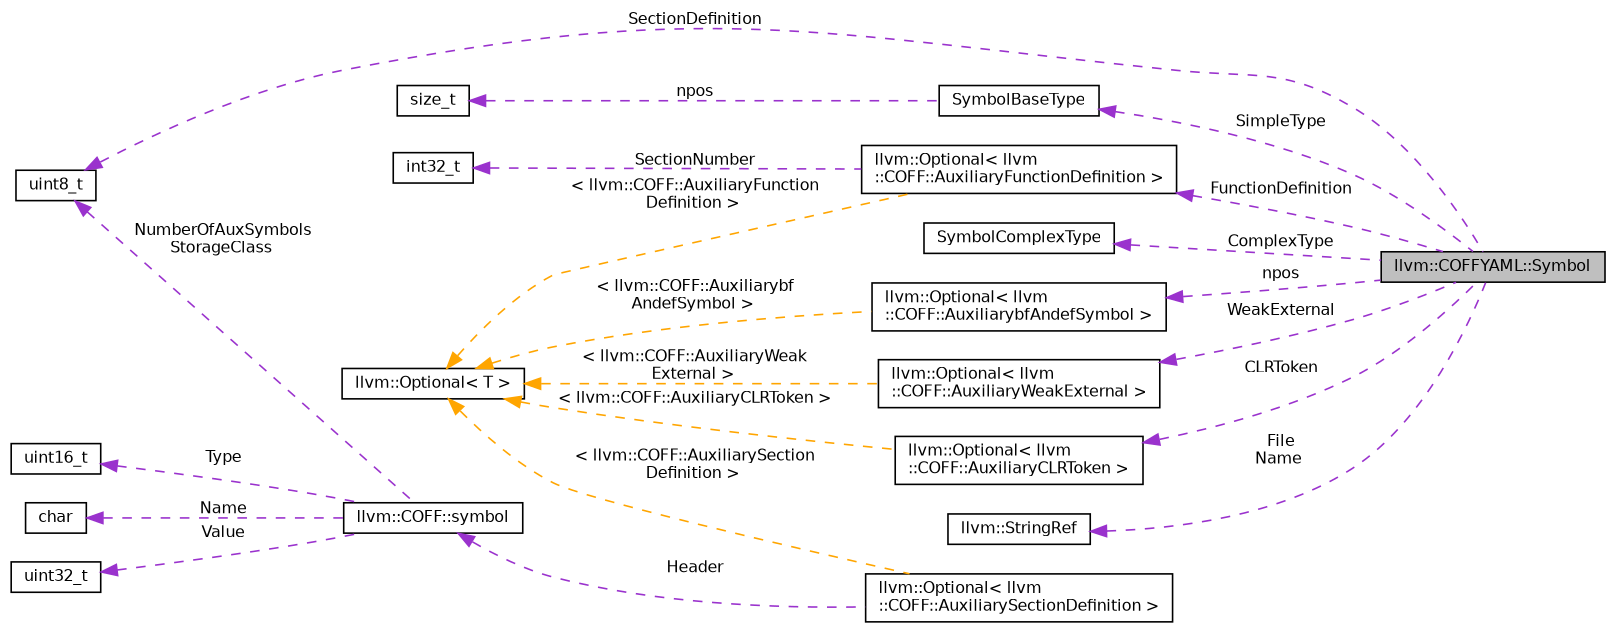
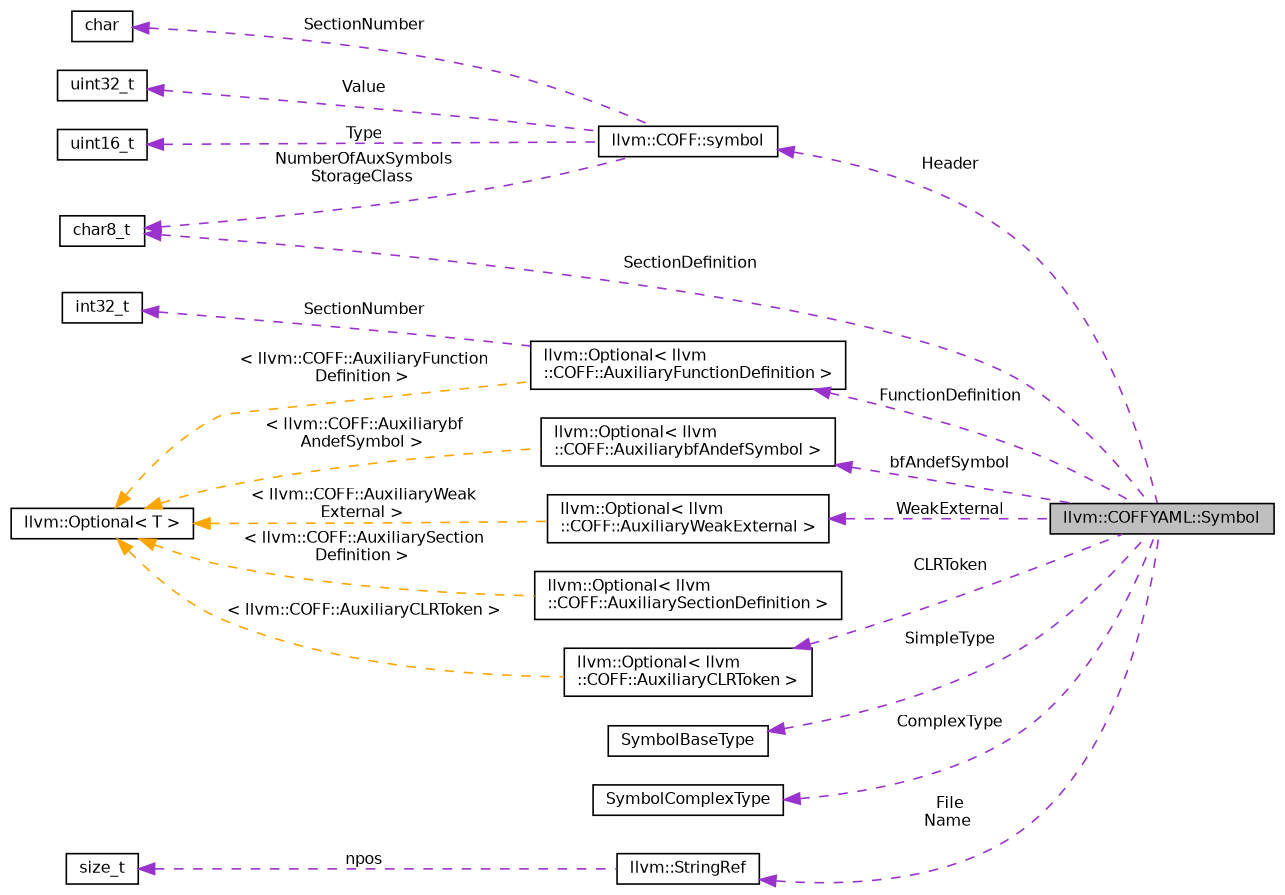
  digraph {
    rankdir=LR
    node [color=black fontname=Helvetica fontsize=10 shape=box]
    edge [color=darkorchid3 dir=back fontname=Helvetica fontsize=10 labelfontname=Helvetica labelfontsize=10 style=dashed]
    n1 [fillcolor=grey75 fontcolor=black height=0.2 label="llvm::COFFYAML::Symbol" style=filled width=0.4]
    n2 [height=0.2 label="llvm::COFF::symbol" width=0.4]
    n3 [height=0.2 label=char width=0.4]
    n4 [height=0.2 label=uint32_t width=0.4]
    n5 [height=0.2 label=int32_t width=0.4]
    n6 [height=0.2 label="llvm::Optional\< llvm\l::COFF::AuxiliaryFunctionDefinition \>" width=0.4]
    n7 [height=0.2 label=uint16_t width=0.4]
-   n8 [height=0.2 label=uint8_t width=0.4]
+   n8 [height=0.2 label=char8_t width=0.4]
    n9 [height=0.2 label=SymbolBaseType width=0.4]
    n10 [height=0.2 label=SymbolComplexType width=0.4]
    n11 [height=0.2 label="llvm::Optional\< T \>" width=0.4]
    n12 [height=0.2 label="llvm::Optional\< llvm\l::COFF::AuxiliarybfAndefSymbol \>" width=0.4]
    n13 [height=0.2 label="llvm::Optional\< llvm\l::COFF::AuxiliaryWeakExternal \>" width=0.4]
    n14 [height=0.2 label="llvm::Optional\< llvm\l::COFF::AuxiliarySectionDefinition \>" width=0.4]
    n15 [height=0.2 label="llvm::Optional\< llvm\l::COFF::AuxiliaryCLRToken \>" width=0.4]
    n16 [height=0.2 label="llvm::StringRef" width=0.4]
    n17 [height=0.2 label=size_t width=0.4]
-   n2 -> n14 [label=" Header"]
-   n3 -> n2 [label=" Name"]
+   n2 -> n1 [label=" Header"]
+   n3 -> n2 [label=" SectionNumber"]
    n4 -> n2 [label=" Value"]
    n5 -> n6 [label=" SectionNumber"]
    n6 -> n1 [label=" FunctionDefinition"]
    n7 -> n2 [label=" Type"]
    n8 -> n1 [label=" SectionDefinition"]
    n8 -> n2 [label=" NumberOfAuxSymbols\nStorageClass"]
    n9 -> n1 [label=" SimpleType"]
    n10 -> n1 [label=" ComplexType"]
    n11 -> n6 [color=orange label=" \< llvm::COFF::AuxiliaryFunction\lDefinition \>"]
    n11 -> n12 [color=orange label=" \< llvm::COFF::Auxiliarybf\lAndefSymbol \>"]
    n11 -> n13 [color=orange label=" \< llvm::COFF::AuxiliaryWeak\lExternal \>"]
    n11 -> n14 [color=orange label=" \< llvm::COFF::AuxiliarySection\lDefinition \>"]
    n11 -> n15 [color=orange label=" \< llvm::COFF::AuxiliaryCLRToken \>"]
-   n12 -> n1 [label=" npos"]
+   n12 -> n1 [label=" bfAndefSymbol"]
    n13 -> n1 [label=" WeakExternal"]
    n15 -> n1 [label=" CLRToken"]
    n16 -> n1 [label=" File\nName"]
-   n17 -> n9 [label=" npos"]
+   n17 -> n16 [label=" npos"]
  }
